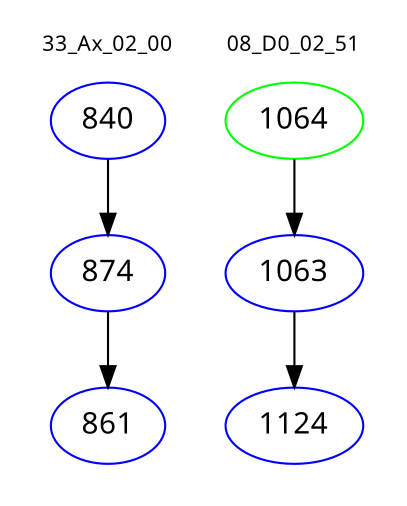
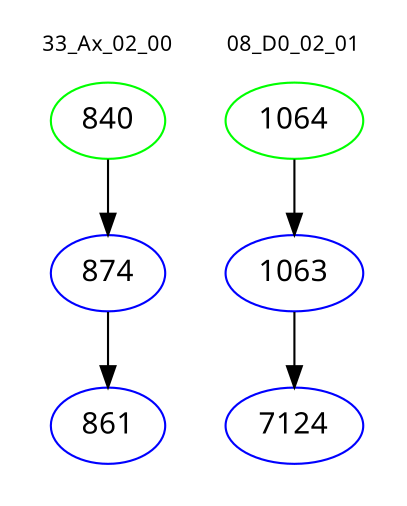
  digraph {
    fontname="Noto Sans"
    node [color=blue fontname="Noto Sans"]
    edge [color=black fontname="Noto Sans"]
-   n1 [label=840]
+   n1 [color=green label=840]
    n2 [label=874]
    n3 [label=861]
    n4 [color=green label=1064]
    n5 [label=1063]
-   n6 [label=1124]
+   n6 [label=7124]
    subgraph cluster_1 {
      color=white
      fontsize=10
      label="33_Ax_02_00"
      n1
      n2
      n3
    }
    subgraph cluster_2 {
      color=white
      fontsize=10
-     label="08_D0_02_51"
+     label="08_D0_02_01"
      n4
      n5
      n6
    }
    n1 -> n2
    n2 -> n3
    n4 -> n5
    n5 -> n6
  }
